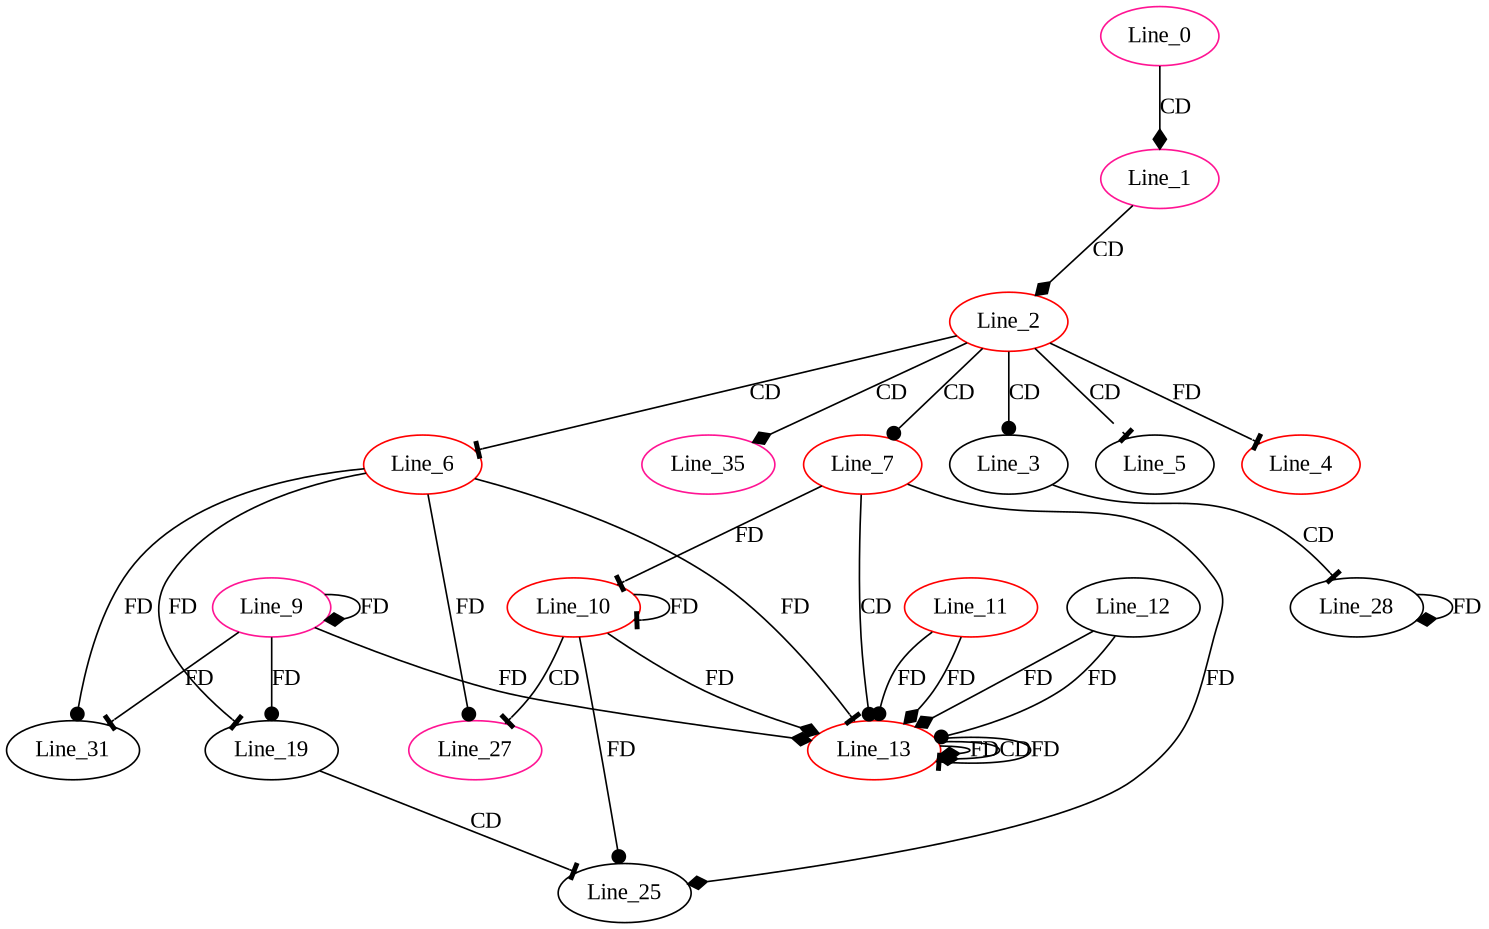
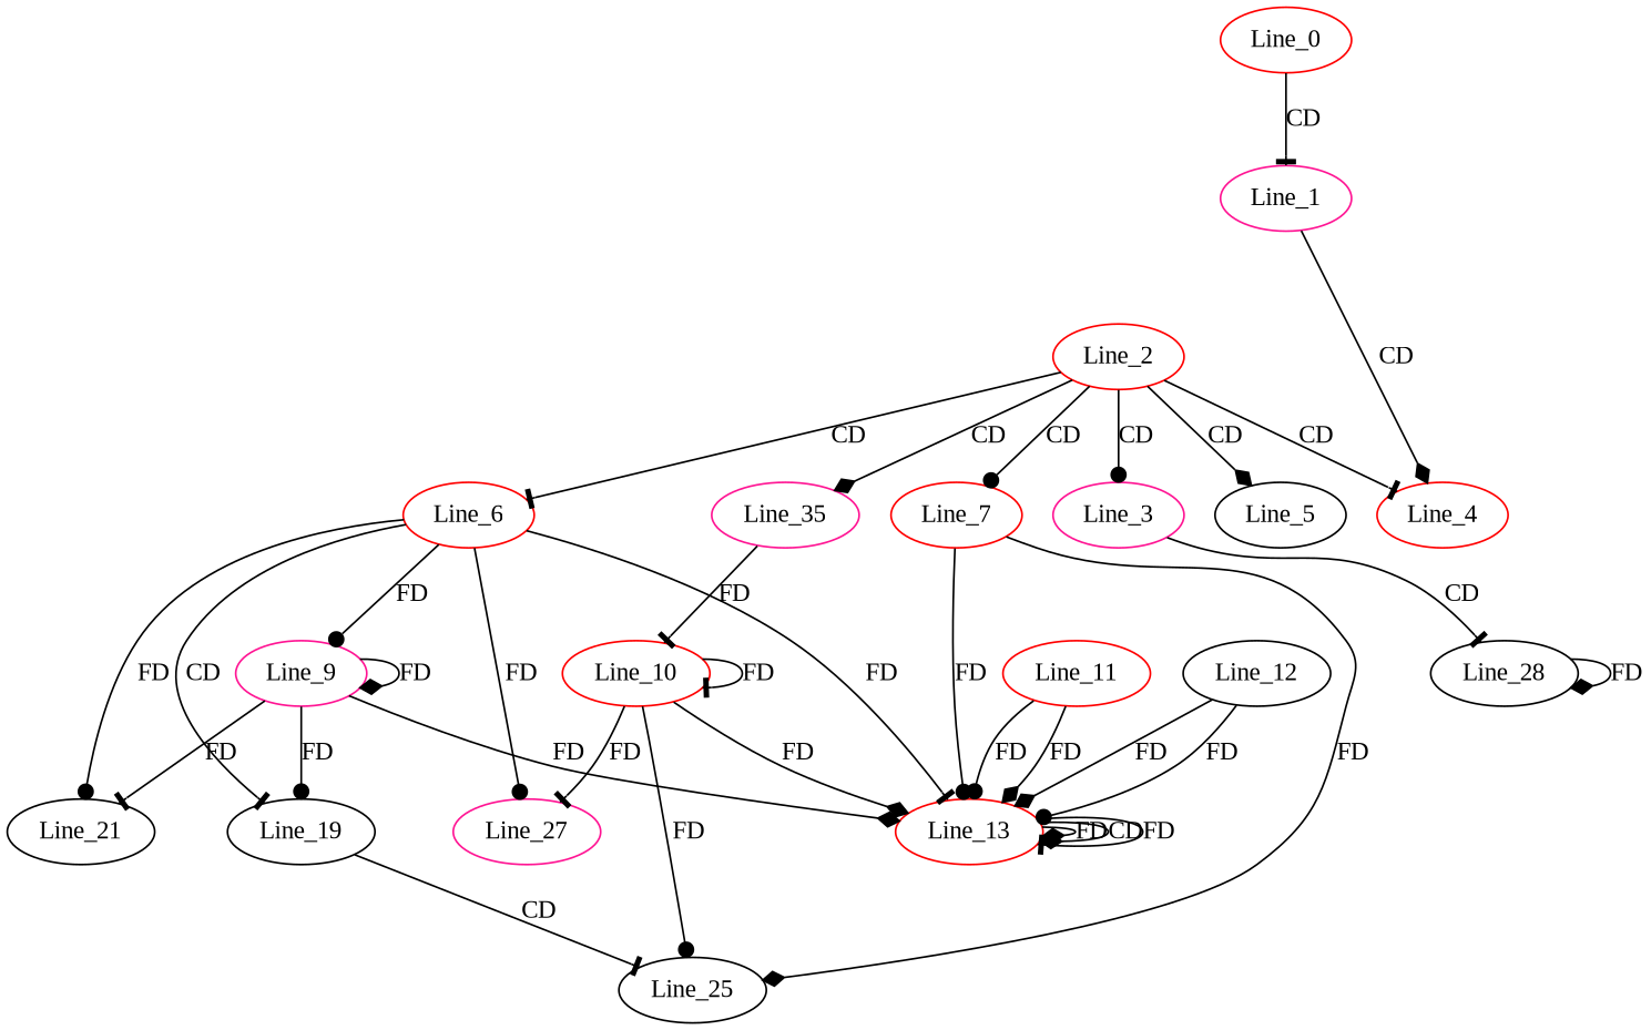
  digraph {
    fontname="Liberation Serif"
    node [color=red fontname="Liberation Serif"]
    edge [arrowhead=tee fontname="Liberation Serif"]
-   Line_0 [color=deeppink]
+   Line_0
    Line_1 [color=deeppink]
    Line_2
-   Line_3 [color=black]
+   Line_3 [color=deeppink]
    Line_4
    Line_5 [color=black]
    Line_6
    Line_7
    Line_35 [color=deeppink]
    Line_28 [color=black]
    Line_9 [color=deeppink]
    Line_13
    Line_19 [color=black]
-   Line_21 [color=black label=Line_31]
+   Line_21 [color=black]
    Line_27 [color=deeppink]
    Line_10
    Line_25 [color=black]
    Line_12 [color=black]
    Line_11
-   Line_0 -> Line_1 [arrowhead=diamond label=CD]
-   Line_1 -> Line_2 [arrowhead=diamond label=CD]
+   Line_0 -> Line_1 [label=CD]
+   Line_1 -> Line_4 [arrowhead=diamond label=CD]
    Line_2 -> Line_3 [arrowhead=dot label=CD]
-   Line_2 -> Line_4 [label=FD]
-   Line_2 -> Line_5 [label=CD]
+   Line_2 -> Line_4 [label=CD]
+   Line_2 -> Line_5 [arrowhead=diamond label=CD]
    Line_2 -> Line_6 [label=CD]
    Line_2 -> Line_7 [arrowhead=dot label=CD]
    Line_2 -> Line_35 [arrowhead=diamond label=CD]
    Line_3 -> Line_28 [label=CD]
+   Line_6 -> Line_9 [arrowhead=dot label=FD]
    Line_6 -> Line_13 [label=FD]
-   Line_6 -> Line_19 [label=FD]
+   Line_6 -> Line_19 [label=CD]
    Line_6 -> Line_21 [arrowhead=dot label=FD]
    Line_6 -> Line_27 [arrowhead=dot label=FD]
-   Line_7 -> Line_13 [arrowhead=dot label=CD]
-   Line_7 -> Line_10 [label=FD]
+   Line_7 -> Line_13 [arrowhead=dot label=FD]
+   Line_35 -> Line_10 [label=FD]
    Line_7 -> Line_25 [arrowhead=diamond label=FD]
    Line_28 -> Line_28 [arrowhead=diamond label=FD]
    Line_9 -> Line_9 [arrowhead=diamond label=FD]
    Line_9 -> Line_13 [arrowhead=diamond label=FD]
    Line_9 -> Line_19 [arrowhead=dot label=FD]
    Line_9 -> Line_21 [label=FD]
    Line_13 -> Line_13 [arrowhead=diamond label=FD]
    Line_13 -> Line_13 [arrowhead=diamond label=CD]
    Line_13 -> Line_13 [label=FD]
    Line_19 -> Line_25 [label=CD]
    Line_10 -> Line_13 [arrowhead=diamond label=FD]
-   Line_10 -> Line_27 [label=CD]
+   Line_10 -> Line_27 [label=FD]
    Line_10 -> Line_10 [label=FD]
    Line_10 -> Line_25 [arrowhead=dot label=FD]
    Line_12 -> Line_13 [arrowhead=diamond label=FD]
    Line_12 -> Line_13 [arrowhead=dot label=FD]
    Line_11 -> Line_13 [arrowhead=diamond label=FD]
    Line_11 -> Line_13 [arrowhead=dot label=FD]
  }
